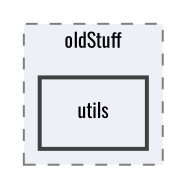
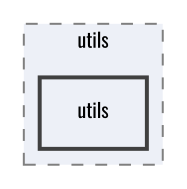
  digraph {
    compound=true
    rankdir=LR
    fontname=Oswald
    n1 [color=grey25 fillcolor="#edf0f7" fontname=Oswald fontsize=10 label=utils shape=box style="filled,bold,"]
    subgraph cluster_1 {
      bgcolor="#edf0f7"
      fontsize=10
-     label=oldStuff
+     label=utils
      pencolor=grey50
      style="filled,dashed,"
      n1
    }
  }
